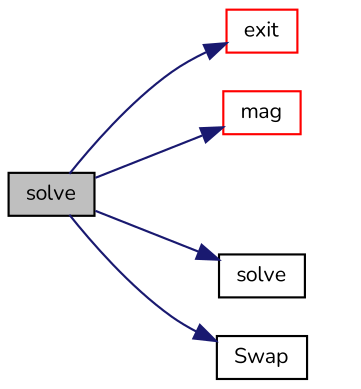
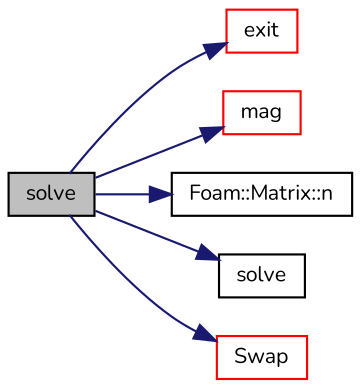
  digraph {
    fontname=Nunito
    rankdir=LR
    node [color=black fontname=Nunito fontsize=10 shape=record]
    edge [color=midnightblue fontname=Nunito fontsize=10 labelfontname=FreeSans labelfontsize=10 style=solid]
    n1 [fillcolor=grey75 fontcolor=black height=0.2 label=solve style=filled width=0.4]
    n2 [color=red height=0.2 label=exit width=0.4]
    n3 [color=red height=0.2 label=mag width=0.4]
+   n4 [height=0.2 label="Foam::Matrix::n" width=0.4]
    n5 [height=0.2 label=solve width=0.4]
-   n6 [height=0.2 label=Swap width=0.4]
+   n6 [color=red height=0.2 label=Swap width=0.4]
    n1 -> n2
    n1 -> n3
+   n1 -> n4
    n1 -> n5
    n1 -> n6
  }
